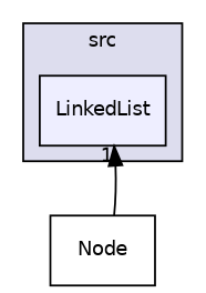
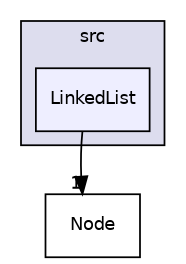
  digraph {
    compound=true
    node [fontname=Helvetica fontsize=10 shape=box]
    n1 [fillcolor="#eeeeff" label=LinkedList pencolor=black style=filled]
    n2 [label="Node"]
    subgraph cluster_1 {
      bgcolor="#ddddee"
      fontname=Helvetica
      fontsize=10
      label=src
      pencolor=black
      n1
    }
-   n2 -> n1 [headlabel=1 labeldistance=1.5 labelfontname=Helvetica labelfontsize=10]
+   n1 -> n2 [headlabel=1 labeldistance=1.5 labelfontname=Helvetica labelfontsize=10]
  }
